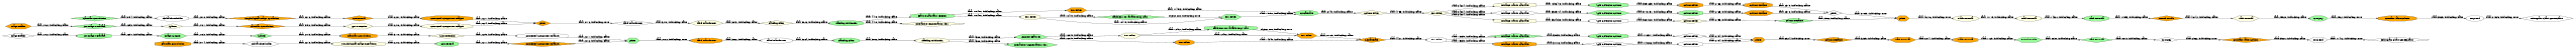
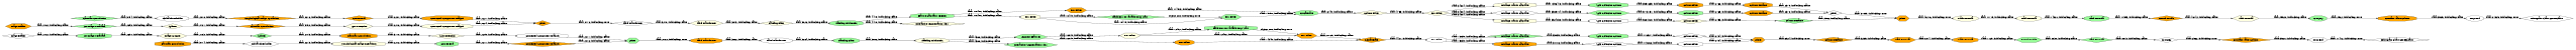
  digraph {
    rankdir=LR
    node [style=filled fillcolor=orange shape=octagon]
    n1 [label=GroupBy fillcolor=white shape=diamond]
    n2 [label="Constant Value Column" shape=diamond]
    n3 [label="Gaussian Convolution"]
    n4 [label="Spot Detection" fillcolor=lightyellow shape=diamond]
    n5 [label="Labeling Arithmetic" fillcolor=lightyellow]
    n6 [label="Segment Features" fillcolor=palegreen shape=hexagon]
    n7 [label="Interactive Segmentation View" fillcolor=palegreen shape=hexagon]
    n8 [label="Table Row To Variable Loop Start" fillcolor=palegreen]
    n9 [label="Row Filter" shape=hexagon]
    n10 [label="Label Transformer"]
    n11 [label="Label Transformer" fillcolor=white]
    n12 [label="Column Filter" fillcolor=lightyellow shape=diamond]
    n13 [label="Row Filter" fillcolor=lightyellow shape=diamond]
    n14 [label="Connected Component Analysis" fillcolor=white]
    n15 [label="Math Formula" fillcolor=palegreen shape=diamond]
    n16 [label="Math Formula"]
    n17 [label="Round Double" fillcolor=palegreen shape=hexagon]
    n18 [label="Row Filter" fillcolor=lightyellow shape=hexagon]
    n19 [label="Distance Matrix Calculate" fillcolor=palegreen shape=diamond]
    n20 [label="Split Collection Column" fillcolor=palegreen]
    n21 [label="Labeling Filter" fillcolor=lightyellow shape=diamond]
    n22 [label="Labeling Arithmetic" fillcolor=palegreen]
    n23 [label="Column Filter" fillcolor=white]
    n24 [label=Joiner shape=hexagon]
    n25 [label="Morphological Image Operations" shape=diamond]
    n26 [label="Convex Hull" shape=diamond]
    n27 [label="Set Image Metadata" fillcolor=palegreen]
-   n28 [label="Image Cropper" fillcolor=palegreen shape=hexagon]
+   n28 [label="Image Cropper" fillcolor=lightyellow shape=hexagon]
    n29 [label="Math Formula" fillcolor=lightyellow]
    n30 [label="Math Formula" fillcolor=palegreen]
    n31 [label="Distance Matrix Calculate" fillcolor=lightyellow]
    n32 [label="Split Collection Column" fillcolor=palegreen]
    n33 [label="Connected Component Analysis" shape=diamond]
    n34 [label=Joiner fillcolor=palegreen shape=hexagon]
    n35 [label=Concatenate shape=diamond]
    n36 [label="Row Filter"]
    n37 [label="Column Filter" fillcolor=palegreen]
    n38 [label="Column Rename" shape=hexagon]
    n39 [label="Image Reader" fillcolor=white shape=diamond]
    n40 [label="Histogram Chart _JFreeChart_" fillcolor=white shape=diamond]
    n41 [label="Feature Calculator _BETA_" fillcolor=palegreen]
    n42 [label="Interactive Segmentation View" fillcolor=lightyellow shape=diamond]
    n43 [label="Morphological Image Operations" fillcolor=lightyellow]
    n44 [label="Convex Hull" fillcolor=palegreen]
    n45 [label="Loop End" fillcolor=white]
    n46 [label="Histogram Chart _JFreeChart_" fillcolor=white shape=hexagon]
    n47 [label="Image Reader" shape=hexagon]
    n48 [label="Set Image Metadata" fillcolor=palegreen shape=diamond]
    n49 [label="Label Transformer" fillcolor=white shape=diamond]
    n50 [label="Label Transformer" fillcolor=lightyellow shape=hexagon]
    n51 [label="Table Row To Variable Loop Start" fillcolor=palegreen shape=diamond]
    n52 [label="Row Filter" fillcolor=palegreen shape=hexagon]
    n53 [label="Constant Value Column"]
    n54 [label=Splitter fillcolor=palegreen shape=diamond]
    n55 [label="Math Formula" fillcolor=lightyellow shape=hexagon]
    n56 [label=GroupBy fillcolor=palegreen]
    n57 [label="Global Thresholder" fillcolor=white]
    n58 [label="Connected Component Analysis"]
    n59 [label=Splitter fillcolor=lightyellow shape=diamond]
    n60 [label="Gaussian Convolution" shape=diamond]
    n61 [label="Column Filter" fillcolor=lightyellow shape=diamond]
    n62 [label="Column Rename" fillcolor=palegreen shape=diamond]
    n63 [label="Column Filter" fillcolor=white shape=diamond]
    n64 [label="Loop End" fillcolor=white shape=hexagon]
    n65 [label="Distance Matrix Calculate" fillcolor=white shape=hexagon]
    n66 [label="Distance Matrix Calculate" fillcolor=lightyellow]
    n67 [label="Spot Detection" fillcolor=lightyellow shape=hexagon]
    n68 [label="Connected Component Analysis" fillcolor=lightyellow]
    n69 [label="Math Formula" shape=hexagon]
    n70 [label="Row Filter" fillcolor=white]
    n71 [label="Round Double" shape=diamond]
    n72 [label=Concatenate fillcolor=palegreen]
    n73 [label=Joiner shape=hexagon]
    n74 [label=Joiner shape=diamond]
    n75 [label="Column Filter"]
    n76 [label="Column Rename"]
    n77 [label="Split Collection Column" fillcolor=palegreen shape=hexagon]
    n78 [label="Gaussian Convolution"]
    n79 [label="Global Thresholder" fillcolor=white shape=hexagon]
    n80 [label="Column Rename" shape=diamond]
    n81 [label="Row Filter" shape=hexagon]
    n82 [label="Row Filter" fillcolor=lightyellow]
    n83 [label=Joiner fillcolor=white shape=diamond]
    n84 [label="Math Formula" fillcolor=lightyellow]
    n85 [label="Labeling Filter" fillcolor=palegreen]
    n86 [label="Split Collection Column" fillcolor=white shape=diamond]
    n87 [label="Distance Matrix Calculate"]
    n88 [label="Split Collection Column" fillcolor=white]
    n89 [label="Gaussian Convolution" fillcolor=palegreen shape=diamond]
    n1 -> n2 [label="data: 2562; is_blocking: True"]
    n2 -> n64 [label="data: 3920; is_blocking: False"]
    n3 -> n4 [label="data: 3770; is_blocking: False"]
    n4 -> n14 [label="data: 2209; is_blocking: False"]
    n5 -> n6 [label="data: 4388; is_blocking: False"]
    n5 -> n7 [label="data: 4388; is_blocking: False"]
    n6 -> n18 [label="data: 16819; is_blocking: False"]
    n6 -> n36 [label="data: 16819; is_blocking: False"]
    n8 -> n9 [label="object: 288; is_blocking: True"]
    n9 -> n35 [label="data: 10729; is_blocking: False"]
    n10 -> n11 [label="data: 3262; is_blocking: False"]
    n11 -> n85 [label="data: 3264; is_blocking: False"]
    n12 -> n13 [label="data: 4755; is_blocking: False"]
    n13 -> n31 [label="data: 34884; is_blocking: False"]
    n13 -> n65 [label="data: 34884; is_blocking: False"]
    n13 -> n66 [label="data: 34884; is_blocking: False"]
    n14 -> n34 [label="data: 2211; is_blocking: False"]
    n15 -> n1 [label="data: 8873; is_blocking: False"]
    n16 -> n17 [label="data: 7129; is_blocking: False"]
    n17 -> n15 [label="data: 8830; is_blocking: False"]
    n18 -> n8 [label="data: 12461; is_blocking: False"]
    n18 -> n9 [label="data: 12461; is_blocking: False"]
    n19 -> n20 [label="data: 33039; is_blocking: False"]
    n20 -> n63 [label="data: 176327; is_blocking: False"]
    n21 -> n22 [label="data: 3826; is_blocking: False"]
    n22 -> n41 [label="data: 4418; is_blocking: False"]
    n22 -> n42 [label="data: 4418; is_blocking: False"]
    n23 -> n24 [label="data: 2734; is_blocking: False"]
    n24 -> n80 [label="data: 6924; is_blocking: True"]
    n25 -> n26 [label="data: 2216; is_blocking: False"]
    n26 -> n58 [label="data: 2221; is_blocking: False"]
    n27 -> n28 [label="data: 2690; is_blocking: False"]
    n28 -> n54 [label="data: 2183; is_blocking: False"]
    n29 -> n30 [label="data: 14320; is_blocking: False"]
    n30 -> n71 [label="data: 11553; is_blocking: False"]
    n31 -> n32 [label="data: 1396413; is_blocking: False"]
    n32 -> n75 [label="data: 3551635; is_blocking: False"]
    n33 -> n34 [label="data: 2216; is_blocking: False"]
    n34 -> n10 [label="data: 2760; is_blocking: True"]
    n35 -> n70 [label="data: 4421; is_blocking: False"]
    n36 -> n35 [label="data: 14949; is_blocking: False"]
    n37 -> n38 [label="data: 2765; is_blocking: False"]
    n38 -> n83 [label="data: 2378; is_blocking: False"]
    n39 -> n27 [label="data: 2182; is_blocking: False"]
    n41 -> n81 [label="data: 178400; is_blocking: False"]
    n41 -> n82 [label="data: 178400; is_blocking: False"]
    n43 -> n44 [label="data: 2212; is_blocking: False"]
    n44 -> n33 [label="data: 2211; is_blocking: False"]
    n45 -> n46 [label="data: 21325; is_blocking: True"]
    n47 -> n48 [label="data: 2182; is_blocking: False"]
    n48 -> n59 [label="data: 2693; is_blocking: False"]
    n49 -> n50 [label="data: 3278; is_blocking: False"]
    n50 -> n21 [label="data: 3273; is_blocking: False"]
    n51 -> n52 [label="object: 288; is_blocking: True"]
    n52 -> n72 [label="data: 15190; is_blocking: False"]
    n53 -> n45 [label="data: 3925; is_blocking: False"]
    n54 -> n3 [label="data: 2705; is_blocking: False"]
    n55 -> n56 [label="data: 25922; is_blocking: False"]
    n56 -> n53 [label="data: 2562; is_blocking: True"]
    n57 -> n25 [label="data: 2218; is_blocking: False"]
    n58 -> n74 [label="data: 2221; is_blocking: False"]
    n59 -> n60 [label="data: 2721; is_blocking: False"]
    n60 -> n67 [label="data: 3792; is_blocking: False"]
    n61 -> n62 [label="data: 2753; is_blocking: False"]
    n62 -> n73 [label="data: 2366; is_blocking: False"]
    n63 -> n24 [label="data: 2734; is_blocking: False"]
    n64 -> n40 [label="data: 17412; is_blocking: True"]
    n65 -> n77 [label="data: 3589704; is_blocking: False"]
    n66 -> n88 [label="data: 3524838; is_blocking: False"]
    n67 -> n68 [label="data: 2216; is_blocking: False"]
    n68 -> n74 [label="data: 2224; is_blocking: False"]
    n69 -> n16 [label="data: 6074; is_blocking: False"]
    n70 -> n19 [label="data: 15039; is_blocking: False"]
    n70 -> n87 [label="data: 15039; is_blocking: False"]
    n71 -> n55 [label="data: 46142; is_blocking: False"]
    n72 -> n12 [label="data: 6749; is_blocking: False"]
    n73 -> n84 [label="data: 46716; is_blocking: True"]
    n74 -> n49 [label="data: 2776; is_blocking: True"]
    n75 -> n76 [label="data: 2766; is_blocking: False"]
    n76 -> n83 [label="data: 2379; is_blocking: False"]
    n77 -> n37 [label="data: 5773151; is_blocking: False"]
    n78 -> n79 [label="data: 3774; is_blocking: False"]
    n79 -> n43 [label="data: 2215; is_blocking: False"]
    n80 -> n69 [label="data: 3235; is_blocking: False"]
    n81 -> n72 [label="data: 174919; is_blocking: False"]
    n82 -> n51 [label="data: 18419; is_blocking: False"]
    n82 -> n52 [label="data: 18419; is_blocking: False"]
    n83 -> n73 [label="data: 37899; is_blocking: True"]
    n84 -> n29 [label="data: 11719; is_blocking: False"]
    n85 -> n5 [label="data: 3806; is_blocking: False"]
    n86 -> n23 [label="data: 173266; is_blocking: False"]
    n87 -> n86 [label="data: 30106; is_blocking: False"]
    n88 -> n61 [label="data: 5681328; is_blocking: False"]
    n89 -> n57 [label="data: 3794; is_blocking: False"]
  }
